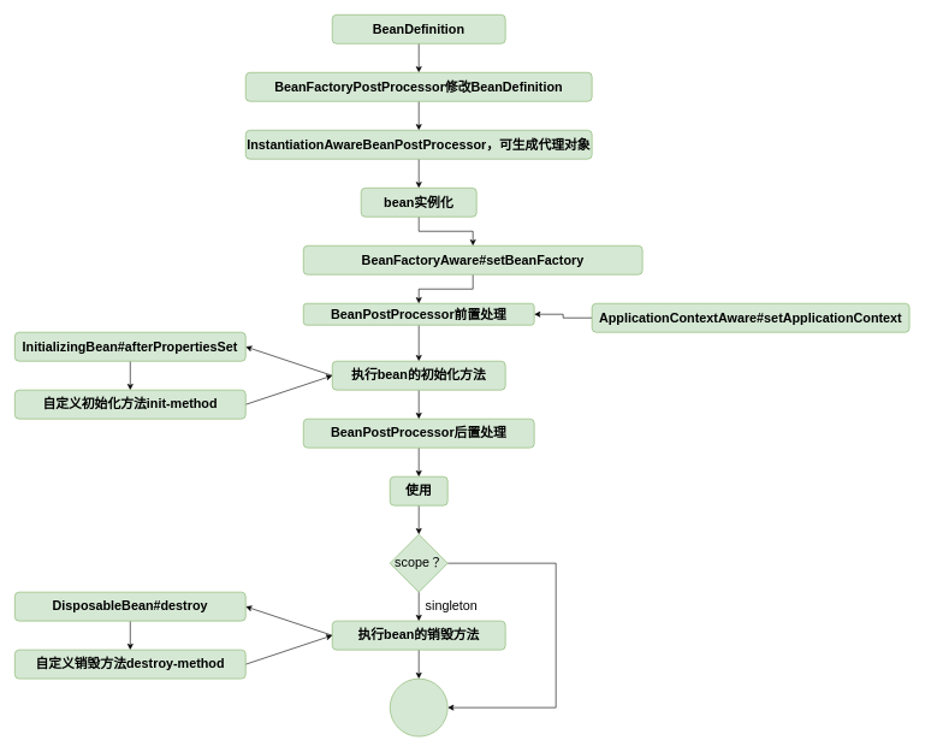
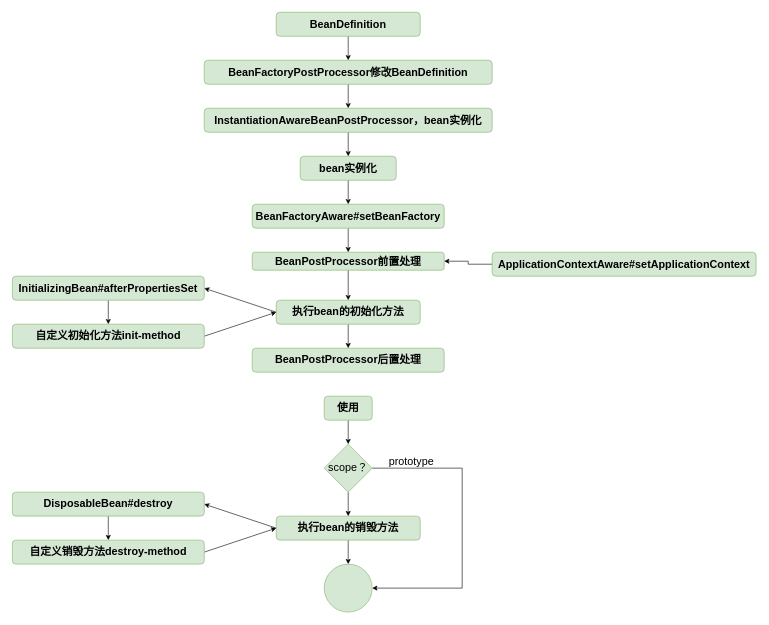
  <mxCell id="0" />
  <mxCell id="1" parent="0" />
  <mxCell id="2" style="edgeStyle=orthogonalEdgeStyle;rounded=0;orthogonalLoop=1;jettySize=auto;html=1;exitX=0.5;exitY=1;exitDx=0;exitDy=0;entryX=0.5;entryY=0;entryDx=0;entryDy=0;" parent="1" source="3" edge="1"><mxGeometry relative="1" as="geometry"><mxPoint x="580" y="100" as="targetPoint" /></mxGeometry></mxCell>
  <mxCell id="3" value="&lt;font style=&quot;font-size: 18px&quot;&gt;BeanDefinition&lt;/font&gt;" style="rounded=1;whiteSpace=wrap;html=1;strokeColor=#82b366;fillColor=#d5e8d4;fontStyle=1" parent="1" vertex="1"><mxGeometry x="460" y="20" width="240" height="40" as="geometry" /></mxCell>
  <mxCell id="4" style="edgeStyle=orthogonalEdgeStyle;rounded=0;orthogonalLoop=1;jettySize=auto;html=1;exitX=0.5;exitY=1;exitDx=0;exitDy=0;entryX=0.5;entryY=0;entryDx=0;entryDy=0;" edge="1" parent="1" source="5" target="39"><mxGeometry relative="1" as="geometry" /></mxCell>
  <mxCell id="5" value="&lt;font style=&quot;font-size: 18px&quot;&gt;BeanFactoryPostProcessor修改BeanDefinition&lt;/font&gt;" style="rounded=1;whiteSpace=wrap;html=1;strokeColor=#82b366;fillColor=#d5e8d4;fontStyle=1" parent="1" vertex="1"><mxGeometry x="340" y="100" width="480" height="40" as="geometry" /></mxCell>
  <mxCell id="6" style="edgeStyle=orthogonalEdgeStyle;rounded=0;orthogonalLoop=1;jettySize=auto;html=1;exitX=0.5;exitY=1;exitDx=0;exitDy=0;entryX=0.5;entryY=0;entryDx=0;entryDy=0;" parent="1" source="7" target="14" edge="1"><mxGeometry relative="1" as="geometry" /></mxCell>
  <mxCell id="7" value="&lt;font style=&quot;font-size: 18px&quot;&gt;BeanPostProcessor前置处理&lt;/font&gt;" style="rounded=1;whiteSpace=wrap;html=1;strokeColor=#82b366;fillColor=#d5e8d4;fontStyle=1" parent="1" vertex="1"><mxGeometry x="420" y="420" width="320" height="30" as="geometry" /></mxCell>
- <mxCell id="8" style="edgeStyle=orthogonalEdgeStyle;rounded=0;orthogonalLoop=1;jettySize=auto;html=1;exitX=0.5;exitY=1;exitDx=0;exitDy=0;entryX=0.5;entryY=0;entryDx=0;entryDy=0;" parent="1" source="9" target="16" edge="1"><mxGeometry relative="1" as="geometry" /></mxCell>
  <mxCell id="9" value="&lt;font style=&quot;font-size: 18px&quot;&gt;BeanPostProcessor后置处理&lt;/font&gt;" style="rounded=1;whiteSpace=wrap;html=1;strokeColor=#82b366;fillColor=#d5e8d4;fontStyle=1" parent="1" vertex="1"><mxGeometry x="420" y="580" width="320" height="40" as="geometry" /></mxCell>
  <mxCell id="10" style="edgeStyle=orthogonalEdgeStyle;rounded=0;orthogonalLoop=1;jettySize=auto;html=1;exitX=0.5;exitY=1;exitDx=0;exitDy=0;entryX=0.5;entryY=0;entryDx=0;entryDy=0;" parent="1" source="11" target="29" edge="1"><mxGeometry relative="1" as="geometry" /></mxCell>
  <mxCell id="11" value="&lt;font style=&quot;font-size: 18px&quot;&gt;bean实例化&lt;/font&gt;" style="rounded=1;whiteSpace=wrap;html=1;strokeColor=#82b366;fillColor=#d5e8d4;fontStyle=1" parent="1" vertex="1"><mxGeometry x="500" y="260" width="160" height="40" as="geometry" /></mxCell>
  <mxCell id="12" style="edgeStyle=orthogonalEdgeStyle;rounded=0;orthogonalLoop=1;jettySize=auto;html=1;exitX=0.5;exitY=1;exitDx=0;exitDy=0;entryX=0.5;entryY=0;entryDx=0;entryDy=0;" parent="1" source="14" target="9" edge="1"><mxGeometry relative="1" as="geometry" /></mxCell>
  <mxCell id="13" style="rounded=0;orthogonalLoop=1;jettySize=auto;html=1;exitX=0;exitY=0.5;exitDx=0;exitDy=0;entryX=1;entryY=0.5;entryDx=0;entryDy=0;" parent="1" source="14" target="18" edge="1"><mxGeometry relative="1" as="geometry" /></mxCell>
  <mxCell id="14" value="&lt;font style=&quot;font-size: 18px&quot;&gt;执行bean的初始化方法&lt;/font&gt;" style="rounded=1;whiteSpace=wrap;html=1;strokeColor=#82b366;fillColor=#d5e8d4;fontStyle=1" parent="1" vertex="1"><mxGeometry x="460" y="500" width="240" height="40" as="geometry" /></mxCell>
  <mxCell id="15" style="edgeStyle=orthogonalEdgeStyle;rounded=0;orthogonalLoop=1;jettySize=auto;html=1;exitX=0.5;exitY=1;exitDx=0;exitDy=0;entryX=0.5;entryY=0;entryDx=0;entryDy=0;" parent="1" source="16" target="34" edge="1"><mxGeometry relative="1" as="geometry" /></mxCell>
  <mxCell id="16" value="&lt;font style=&quot;font-size: 18px&quot;&gt;使用&lt;/font&gt;" style="rounded=1;whiteSpace=wrap;html=1;strokeColor=#82b366;fillColor=#d5e8d4;fontStyle=1" parent="1" vertex="1"><mxGeometry x="540" y="660" width="80" height="40" as="geometry" /></mxCell>
  <mxCell id="17" style="edgeStyle=none;rounded=0;orthogonalLoop=1;jettySize=auto;html=1;exitX=0.5;exitY=1;exitDx=0;exitDy=0;entryX=0.5;entryY=0;entryDx=0;entryDy=0;" parent="1" source="18" target="20" edge="1"><mxGeometry relative="1" as="geometry" /></mxCell>
  <mxCell id="18" value="&lt;font style=&quot;font-size: 18px&quot;&gt;InitializingBean#afterPropertiesSet&lt;/font&gt;" style="rounded=1;whiteSpace=wrap;html=1;strokeColor=#82b366;fillColor=#d5e8d4;fontStyle=1" parent="1" vertex="1"><mxGeometry x="20" y="460" width="320" height="40" as="geometry" /></mxCell>
  <mxCell id="19" style="edgeStyle=none;rounded=0;orthogonalLoop=1;jettySize=auto;html=1;exitX=1;exitY=0.5;exitDx=0;exitDy=0;entryX=0;entryY=0.5;entryDx=0;entryDy=0;" parent="1" source="20" target="14" edge="1"><mxGeometry relative="1" as="geometry" /></mxCell>
  <mxCell id="20" value="&lt;font style=&quot;font-size: 18px&quot;&gt;自定义初始化方法init-method&lt;/font&gt;" style="rounded=1;whiteSpace=wrap;html=1;strokeColor=#82b366;fillColor=#d5e8d4;fontStyle=1" parent="1" vertex="1"><mxGeometry x="20" y="540" width="320" height="40" as="geometry" /></mxCell>
  <mxCell id="21" style="edgeStyle=none;rounded=0;orthogonalLoop=1;jettySize=auto;html=1;exitX=0;exitY=0.5;exitDx=0;exitDy=0;entryX=1;entryY=0.5;entryDx=0;entryDy=0;" parent="1" source="23" target="25" edge="1"><mxGeometry relative="1" as="geometry" /></mxCell>
  <mxCell id="22" style="edgeStyle=orthogonalEdgeStyle;rounded=0;orthogonalLoop=1;jettySize=auto;html=1;exitX=0.5;exitY=1;exitDx=0;exitDy=0;entryX=0.5;entryY=0;entryDx=0;entryDy=0;" parent="1" source="23" target="37" edge="1"><mxGeometry relative="1" as="geometry" /></mxCell>
  <mxCell id="23" value="&lt;font style=&quot;font-size: 18px&quot;&gt;执行bean的销毁方法&lt;/font&gt;" style="rounded=1;whiteSpace=wrap;html=1;strokeColor=#82b366;fillColor=#d5e8d4;fontStyle=1" parent="1" vertex="1"><mxGeometry x="460" y="860" width="240" height="40" as="geometry" /></mxCell>
  <mxCell id="24" style="edgeStyle=none;rounded=0;orthogonalLoop=1;jettySize=auto;html=1;exitX=0.5;exitY=1;exitDx=0;exitDy=0;entryX=0.5;entryY=0;entryDx=0;entryDy=0;" parent="1" source="25" target="27" edge="1"><mxGeometry relative="1" as="geometry" /></mxCell>
  <mxCell id="25" value="&lt;font style=&quot;font-size: 18px&quot;&gt;DisposableBean#destroy&lt;/font&gt;" style="rounded=1;whiteSpace=wrap;html=1;strokeColor=#82b366;fillColor=#d5e8d4;fontStyle=1" parent="1" vertex="1"><mxGeometry x="20" y="820" width="320" height="40" as="geometry" /></mxCell>
  <mxCell id="26" style="edgeStyle=none;rounded=0;orthogonalLoop=1;jettySize=auto;html=1;exitX=1;exitY=0.5;exitDx=0;exitDy=0;entryX=0;entryY=0.5;entryDx=0;entryDy=0;" parent="1" source="27" target="23" edge="1"><mxGeometry relative="1" as="geometry" /></mxCell>
  <mxCell id="27" value="&lt;font style=&quot;font-size: 18px&quot;&gt;自定义销毁方法destroy-method&lt;/font&gt;" style="rounded=1;whiteSpace=wrap;html=1;strokeColor=#82b366;fillColor=#d5e8d4;fontStyle=1" parent="1" vertex="1"><mxGeometry x="20" y="900" width="320" height="40" as="geometry" /></mxCell>
  <mxCell id="28" style="edgeStyle=orthogonalEdgeStyle;rounded=0;orthogonalLoop=1;jettySize=auto;html=1;exitX=0.5;exitY=1;exitDx=0;exitDy=0;entryX=0.5;entryY=0;entryDx=0;entryDy=0;" parent="1" source="29" target="7" edge="1"><mxGeometry relative="1" as="geometry" /></mxCell>
- <mxCell id="29" value="&lt;font style=&quot;font-size: 18px&quot;&gt;BeanFactoryAware#setBeanFactory&lt;/font&gt;" style="rounded=1;whiteSpace=wrap;html=1;strokeColor=#82b366;fillColor=#d5e8d4;fontStyle=1" parent="1" vertex="1"><mxGeometry x="420" y="340" width="470" height="40" as="geometry" /></mxCell>
+ <mxCell id="29" value="&lt;font style=&quot;font-size: 18px&quot;&gt;BeanFactoryAware#setBeanFactory&lt;/font&gt;" style="rounded=1;whiteSpace=wrap;html=1;strokeColor=#82b366;fillColor=#d5e8d4;fontStyle=1" parent="1" vertex="1"><mxGeometry x="420" y="340" width="320" height="40" as="geometry" /></mxCell>
  <mxCell id="30" style="edgeStyle=orthogonalEdgeStyle;rounded=0;orthogonalLoop=1;jettySize=auto;html=1;exitX=0;exitY=0.5;exitDx=0;exitDy=0;entryX=1;entryY=0.5;entryDx=0;entryDy=0;" parent="1" source="31" target="7" edge="1"><mxGeometry relative="1" as="geometry" /></mxCell>
  <mxCell id="31" value="&lt;font style=&quot;font-size: 18px&quot;&gt;ApplicationContextAware#setApplicationContext&lt;/font&gt;" style="rounded=1;whiteSpace=wrap;html=1;strokeColor=#82b366;fillColor=#d5e8d4;fontStyle=1" parent="1" vertex="1"><mxGeometry x="820" y="420" width="440" height="40" as="geometry" /></mxCell>
  <mxCell id="32" value="" style="edgeStyle=orthogonalEdgeStyle;rounded=0;orthogonalLoop=1;jettySize=auto;html=1;exitX=0.5;exitY=1;exitDx=0;exitDy=0;entryX=0.5;entryY=0;entryDx=0;entryDy=0;" parent="1" source="34" target="23" edge="1"><mxGeometry relative="1" as="geometry" /></mxCell>
  <mxCell id="33" style="edgeStyle=orthogonalEdgeStyle;rounded=0;orthogonalLoop=1;jettySize=auto;html=1;exitX=1;exitY=0.5;exitDx=0;exitDy=0;entryX=1;entryY=0.5;entryDx=0;entryDy=0;" parent="1" source="34" target="37" edge="1"><mxGeometry relative="1" as="geometry"><Array as="points"><mxPoint x="770" y="780" /><mxPoint x="770" y="980" /></Array></mxGeometry></mxCell>
  <mxCell id="34" value="&lt;font style=&quot;font-size: 18px&quot;&gt;scope？&lt;/font&gt;" style="rhombus;whiteSpace=wrap;html=1;fillColor=#d5e8d4;strokeColor=#82b366;" parent="1" vertex="1"><mxGeometry x="540" y="740" width="80" height="80" as="geometry" /></mxCell>
- <mxCell id="35" value="&lt;font style=&quot;font-size: 18px&quot;&gt;singleton&lt;/font&gt;" style="text;html=1;resizable=0;autosize=1;align=center;verticalAlign=middle;points=[];fillColor=none;strokeColor=none;rounded=0;" parent="1" vertex="1"><mxGeometry x="580" y="830" width="90" height="20" as="geometry" /></mxCell>
+ <mxCell id="36" value="&lt;font style=&quot;font-size: 18px&quot;&gt;prototype&lt;/font&gt;" style="text;html=1;resizable=0;autosize=1;align=center;verticalAlign=middle;points=[];fillColor=none;strokeColor=none;rounded=0;" parent="1" vertex="1"><mxGeometry x="640" y="760" width="90" height="20" as="geometry" /></mxCell>
  <mxCell id="37" value="" style="ellipse;whiteSpace=wrap;html=1;aspect=fixed;fillColor=#d5e8d4;strokeColor=#82b366;" parent="1" vertex="1"><mxGeometry x="540" y="940" width="80" height="80" as="geometry" /></mxCell>
  <mxCell id="38" style="edgeStyle=orthogonalEdgeStyle;rounded=0;orthogonalLoop=1;jettySize=auto;html=1;exitX=0.5;exitY=1;exitDx=0;exitDy=0;entryX=0.5;entryY=0;entryDx=0;entryDy=0;" edge="1" parent="1" source="39" target="11"><mxGeometry relative="1" as="geometry" /></mxCell>
- <mxCell id="39" value="&lt;font style=&quot;font-size: 18px&quot;&gt;InstantiationAwareBeanPostProcessor，可生成代理对象&lt;/font&gt;" style="rounded=1;whiteSpace=wrap;html=1;strokeColor=#82b366;fillColor=#d5e8d4;fontStyle=1" vertex="1" parent="1"><mxGeometry x="340" y="180" width="480" height="40" as="geometry" /></mxCell>
+ <mxCell id="39" value="&lt;font style=&quot;font-size: 18px&quot;&gt;InstantiationAwareBeanPostProcessor，bean实例化&lt;/font&gt;" style="rounded=1;whiteSpace=wrap;html=1;strokeColor=#82b366;fillColor=#d5e8d4;fontStyle=1" vertex="1" parent="1"><mxGeometry x="340" y="180" width="480" height="40" as="geometry" /></mxCell>
